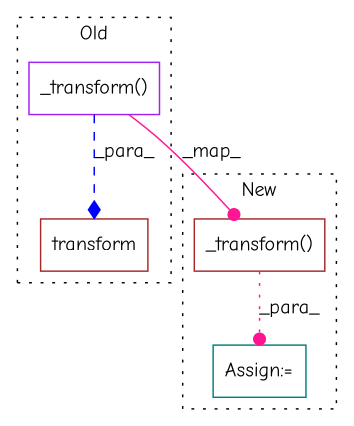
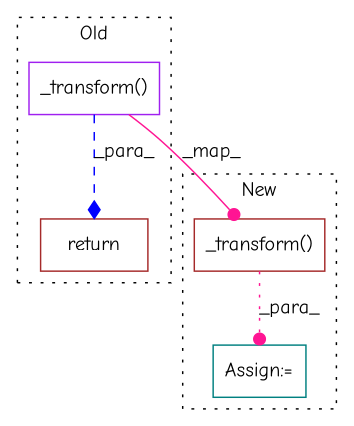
  digraph {
    fontname="Comic Neue"
    node [a=75 l="16,1" shape=box color=brown fontname="Comic Neue"]
    edge [color=deeppink arrowhead=dot fontname="Comic Neue"]
    n1 [label="_transform()" s="1234,1255" color=purple]
-   n2 [a=93 l=7 label=transform s=1227]
+   n2 [a=93 l=7 label=return s=1227]
    n3 [label="_transform()" s="1232,1253"]
    n4 [a=68 l=4 label="Assign:=" s=1228 color=teal]
    subgraph cluster_1 {
      label=Old
      style=dotted
      n1
      n2
    }
    subgraph cluster_2 {
      label=New
      style=dotted
      n3
      n4
    }
    n1 -> n2 [label=_para_ color=blue style=dashed arrowhead=diamond]
    n1 -> n3 [label=_map_ style=solid]
    n3 -> n4 [label=_para_ style=dotted]
  }
